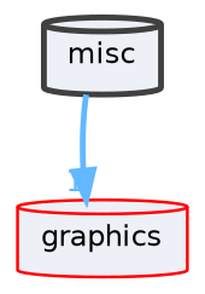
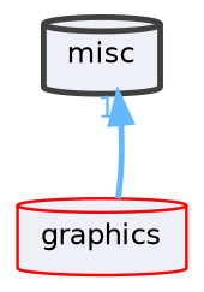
  digraph {
    compound=true
    node [fillcolor="#edf0f7" fontname=Helvetica fontsize=10 shape=cylinder]
    n1 [color=grey25 height=0.2 label=misc style="filled,bold" width=0.4]
    n2 [color=red height=0.2 label=graphics style=filled width=0.4]
-   n1 -> n2 [color=steelblue1 fontcolor=steelblue1 fontname=Helvetica fontsize=10 headlabel=1 labeldistance=1.5 labelfontname=Helvetica labelfontsize=10 style=bold]
+   n2 -> n1 [color=steelblue1 fontcolor=steelblue1 fontname=Helvetica fontsize=10 headlabel=1 labeldistance=1.5 labelfontname=Helvetica labelfontsize=10 style=bold]
  }
